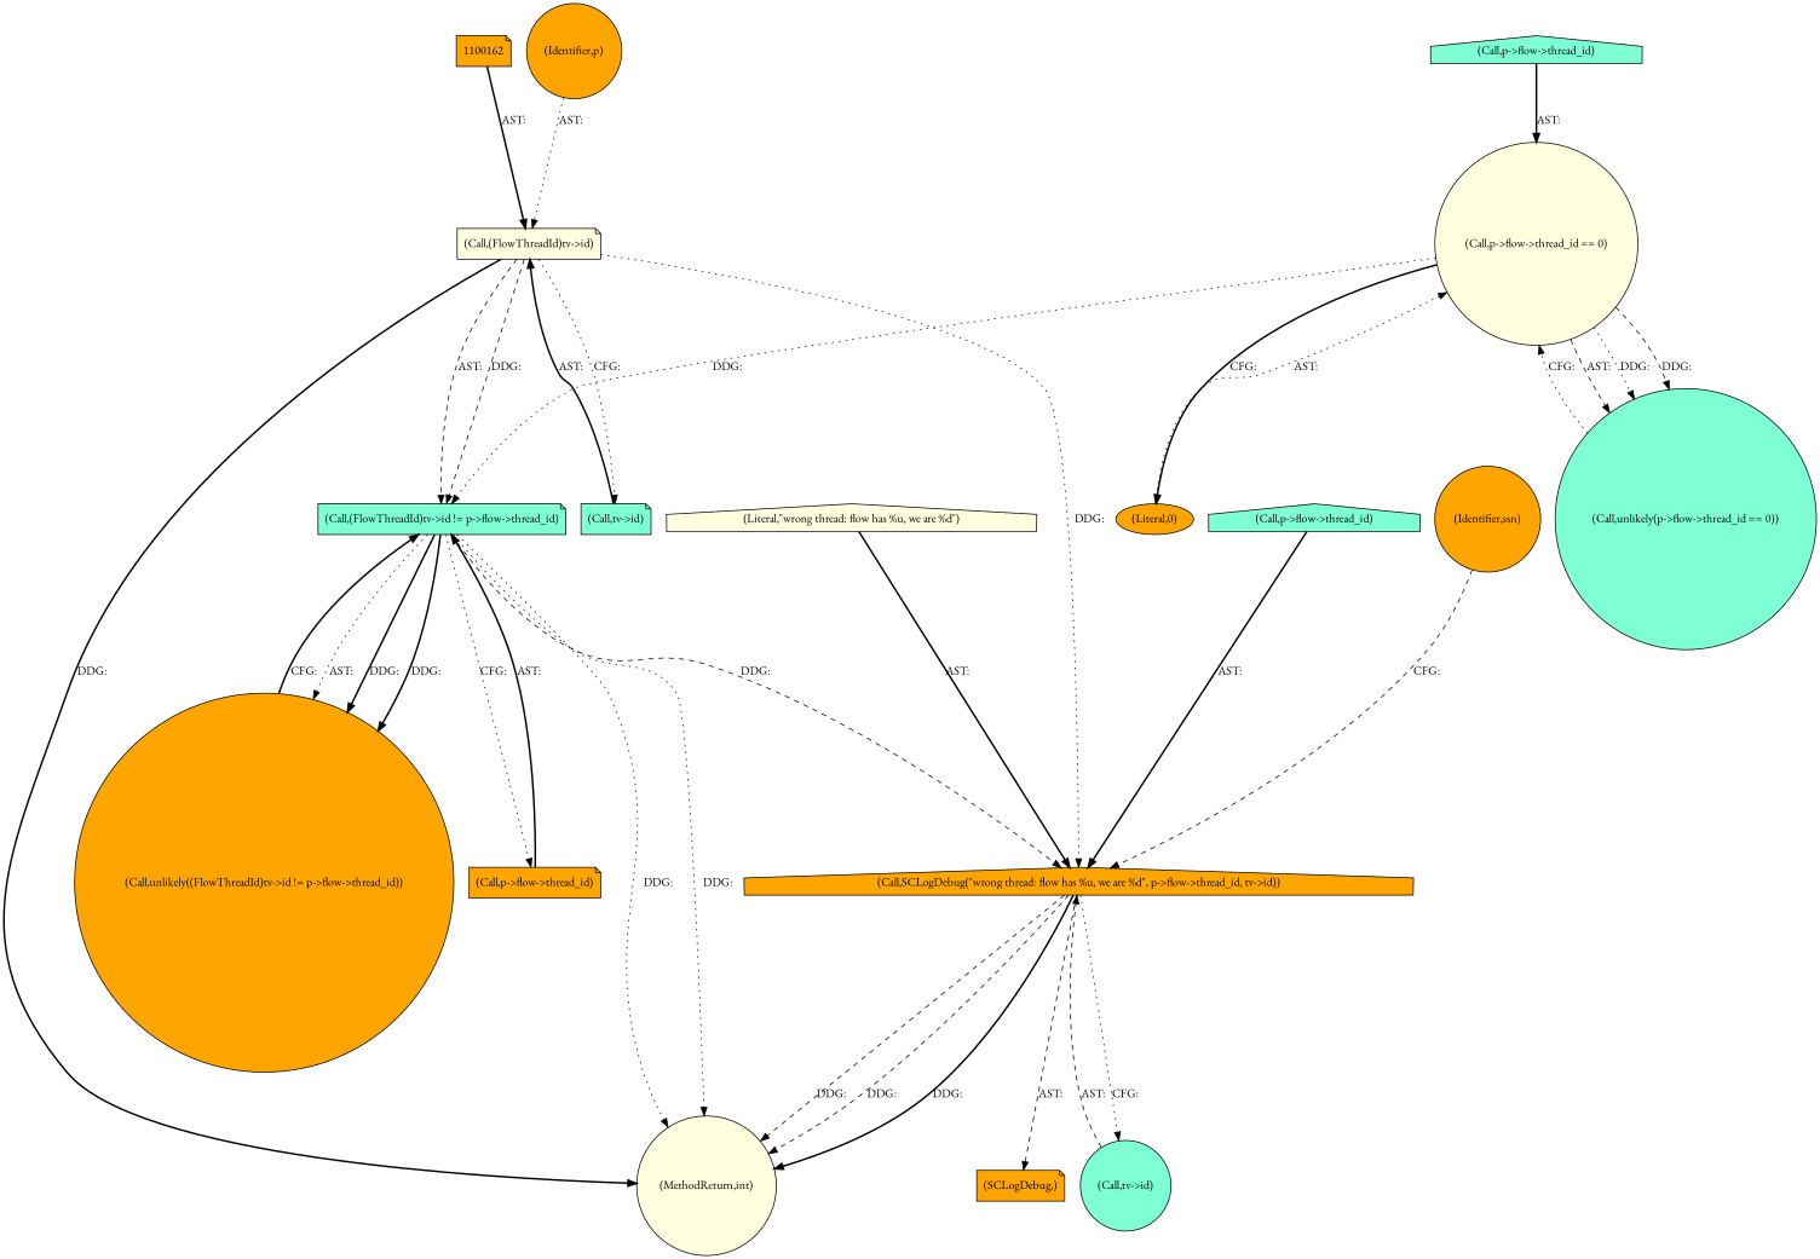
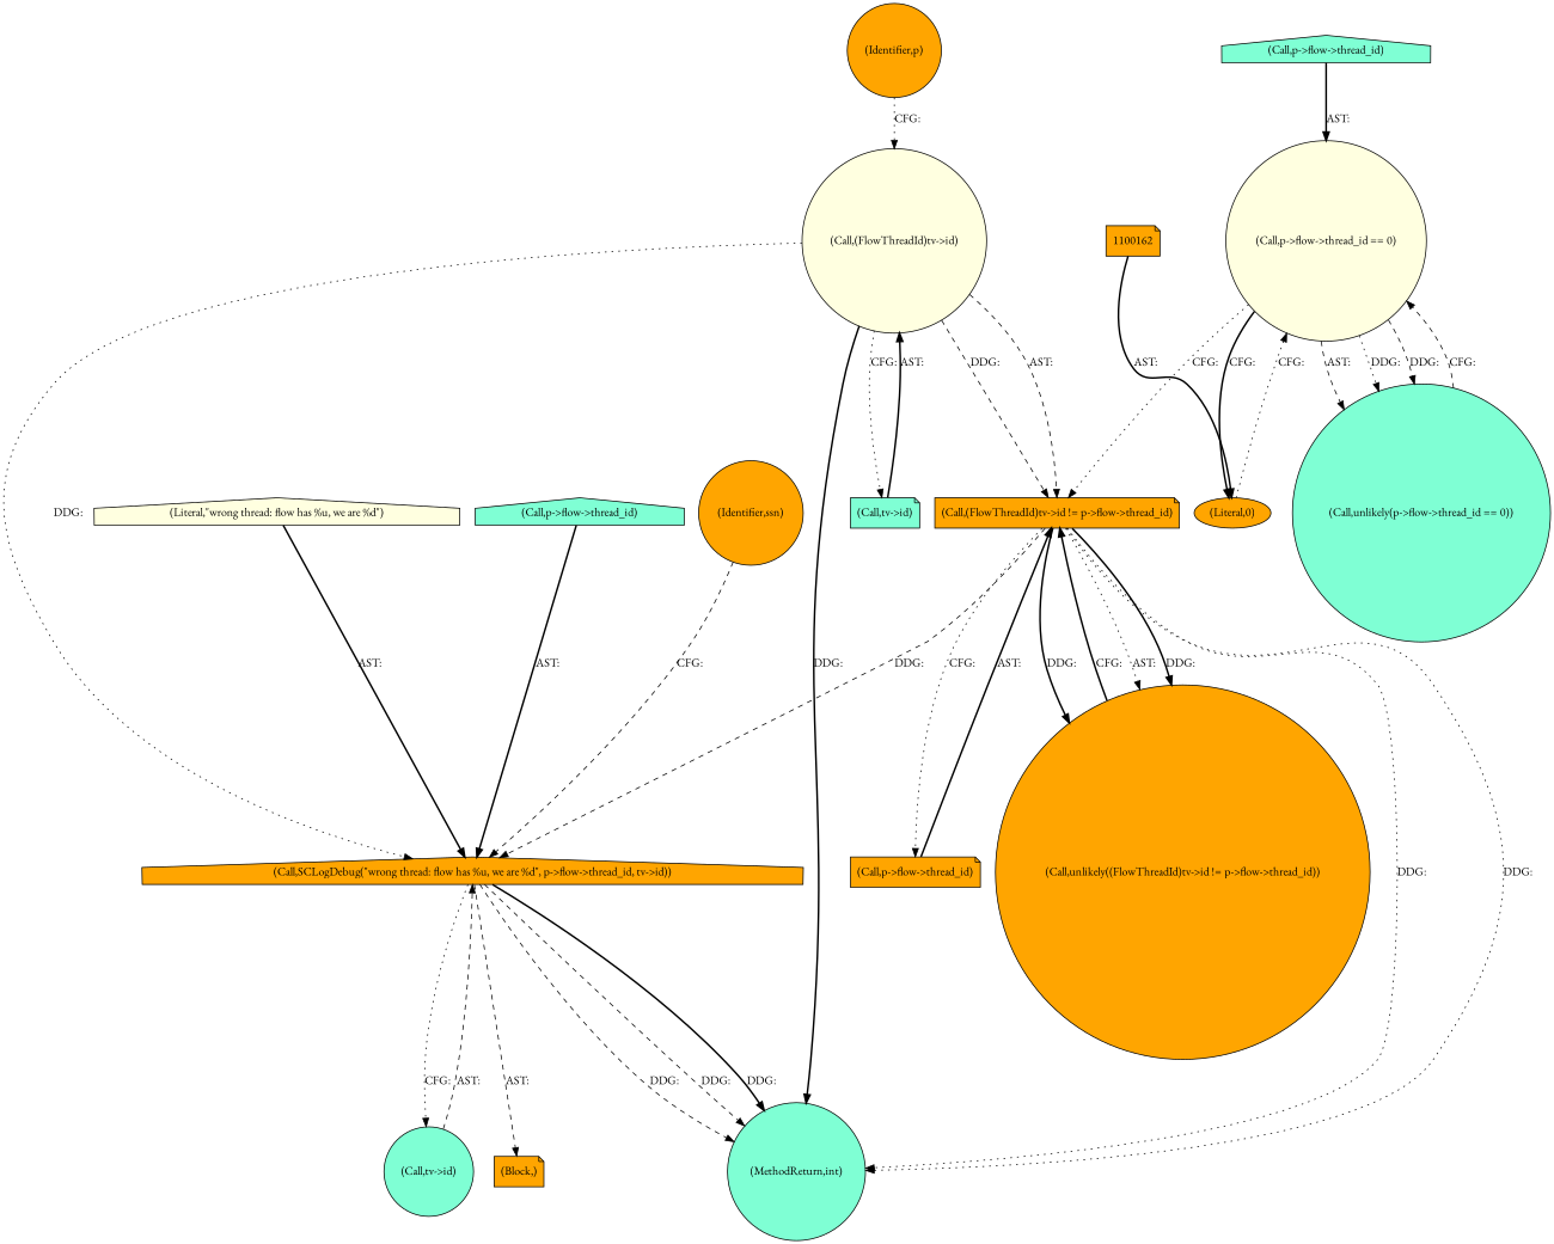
  digraph {
    fontname="EB Garamond"
    node [fillcolor=orange fontname="EB Garamond" shape=circle style=filled]
    edge [fontname="EB Garamond" style=dotted]
    n1 [label="(Call,SCLogDebug(\"wrong thread: flow has %u, we are %d\", p->flow->thread_id, tv->id))" shape=house]
    n2 [fillcolor=aquamarine label="(Call,tv->id)"]
-   n3 [fillcolor=lightyellow label="(MethodReturn,int)"]
-   n4 [label="(SCLogDebug,)" shape=note]
-   n5 [fillcolor=aquamarine label="(Call,(FlowThreadId)tv->id != p->flow->thread_id)" shape=note]
+   n3 [fillcolor=aquamarine label="(MethodReturn,int)"]
+   n4 [label="(Block,)" shape=note]
+   n5 [label="(Call,(FlowThreadId)tv->id != p->flow->thread_id)" shape=note]
    n6 [label="(Call,unlikely((FlowThreadId)tv->id != p->flow->thread_id))"]
    n7 [label="(Call,p->flow->thread_id)" shape=note]
-   n8 [fillcolor=lightyellow label="(Call,(FlowThreadId)tv->id)" shape=note]
+   n8 [fillcolor=lightyellow label="(Call,(FlowThreadId)tv->id)"]
    n9 [fillcolor=aquamarine label="(Call,tv->id)" shape=note]
    n10 [fillcolor=lightyellow label="(Call,p->flow->thread_id == 0)"]
    n11 [label="(Literal,0)" shape=ellipse]
    n12 [fillcolor=aquamarine label="(Call,unlikely(p->flow->thread_id == 0))"]
    n13 [fillcolor=lightyellow label="(Literal,\"wrong thread: flow has %u, we are %d\")" shape=house]
    n14 [fillcolor=aquamarine label="(Call,p->flow->thread_id)" shape=house]
    n15 [fillcolor=aquamarine label="(Call,p->flow->thread_id)" shape=house]
    n16 [label="(Identifier,p)"]
    n17 [label="(Identifier,ssn)"]
    n18 [label=1100162 shape=note]
    n1 -> n2 [label="CFG: "]
    n1 -> n3 [label="DDG: " style=bold]
    n1 -> n3 [label="DDG: " style=dashed]
    n1 -> n3 [label="DDG: " style=dashed]
    n1 -> n4 [label="AST: " style=dashed]
    n2 -> n1 [label="AST: " style=dashed]
    n5 -> n1 [label="DDG: " style=dashed]
    n5 -> n3 [label="DDG: "]
    n5 -> n3 [label="DDG: "]
    n5 -> n6 [label="AST: "]
    n5 -> n6 [label="DDG: " style=bold]
    n5 -> n6 [label="DDG: " style=bold]
    n5 -> n7 [label="CFG: "]
    n6 -> n5 [label="CFG: " style=bold]
    n7 -> n5 [label="AST: " style=bold]
    n8 -> n1 [label="DDG: "]
    n8 -> n3 [label="DDG: " style=bold]
    n8 -> n5 [label="AST: " style=dashed]
    n8 -> n5 [label="DDG: " style=dashed]
    n8 -> n9 [label="CFG: "]
    n9 -> n8 [label="AST: " style=bold]
-   n10 -> n5 [label="DDG: "]
+   n10 -> n5 [label="CFG: "]
    n10 -> n11 [label="CFG: " style=bold]
    n10 -> n12 [label="AST: " style=dashed]
    n10 -> n12 [label="DDG: "]
    n10 -> n12 [label="DDG: " style=dashed]
-   n11 -> n10 [label="AST: "]
-   n12 -> n10 [label="CFG: "]
+   n11 -> n10 [label="CFG: "]
+   n12 -> n10 [label="CFG: " style=dashed]
    n13 -> n1 [label="AST: " style=bold]
    n14 -> n1 [label="AST: " style=bold]
    n15 -> n10 [label="AST: " style=bold]
-   n16 -> n8 [label="AST: "]
+   n16 -> n8 [label="CFG: "]
    n17 -> n1 [label="CFG: " style=dashed]
-   n18 -> n8 [label="AST: " style=bold]
+   n18 -> n11 [label="AST: " style=bold]
  }
